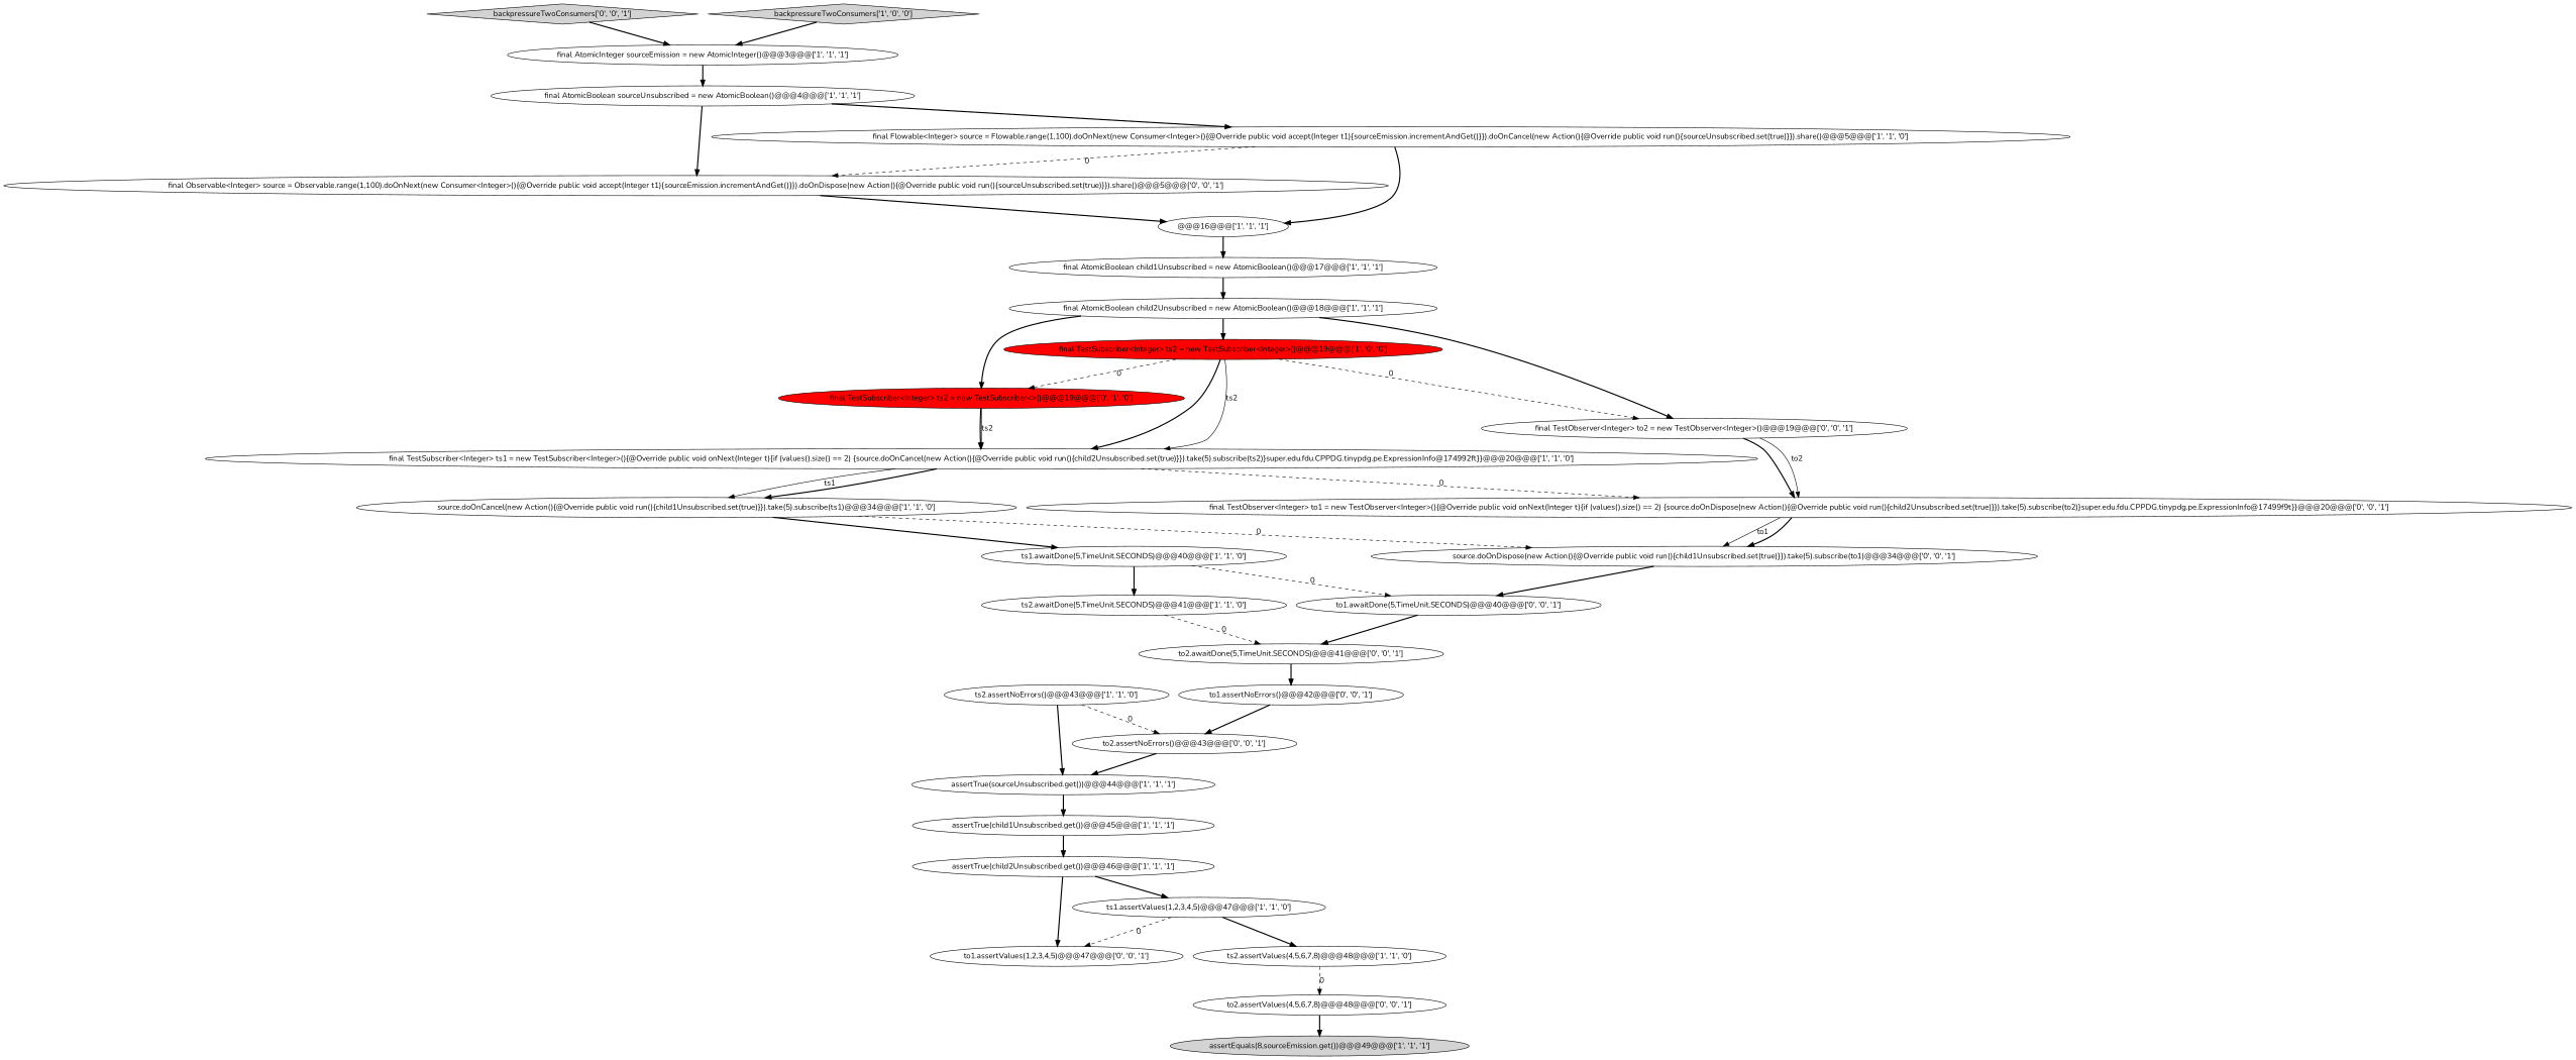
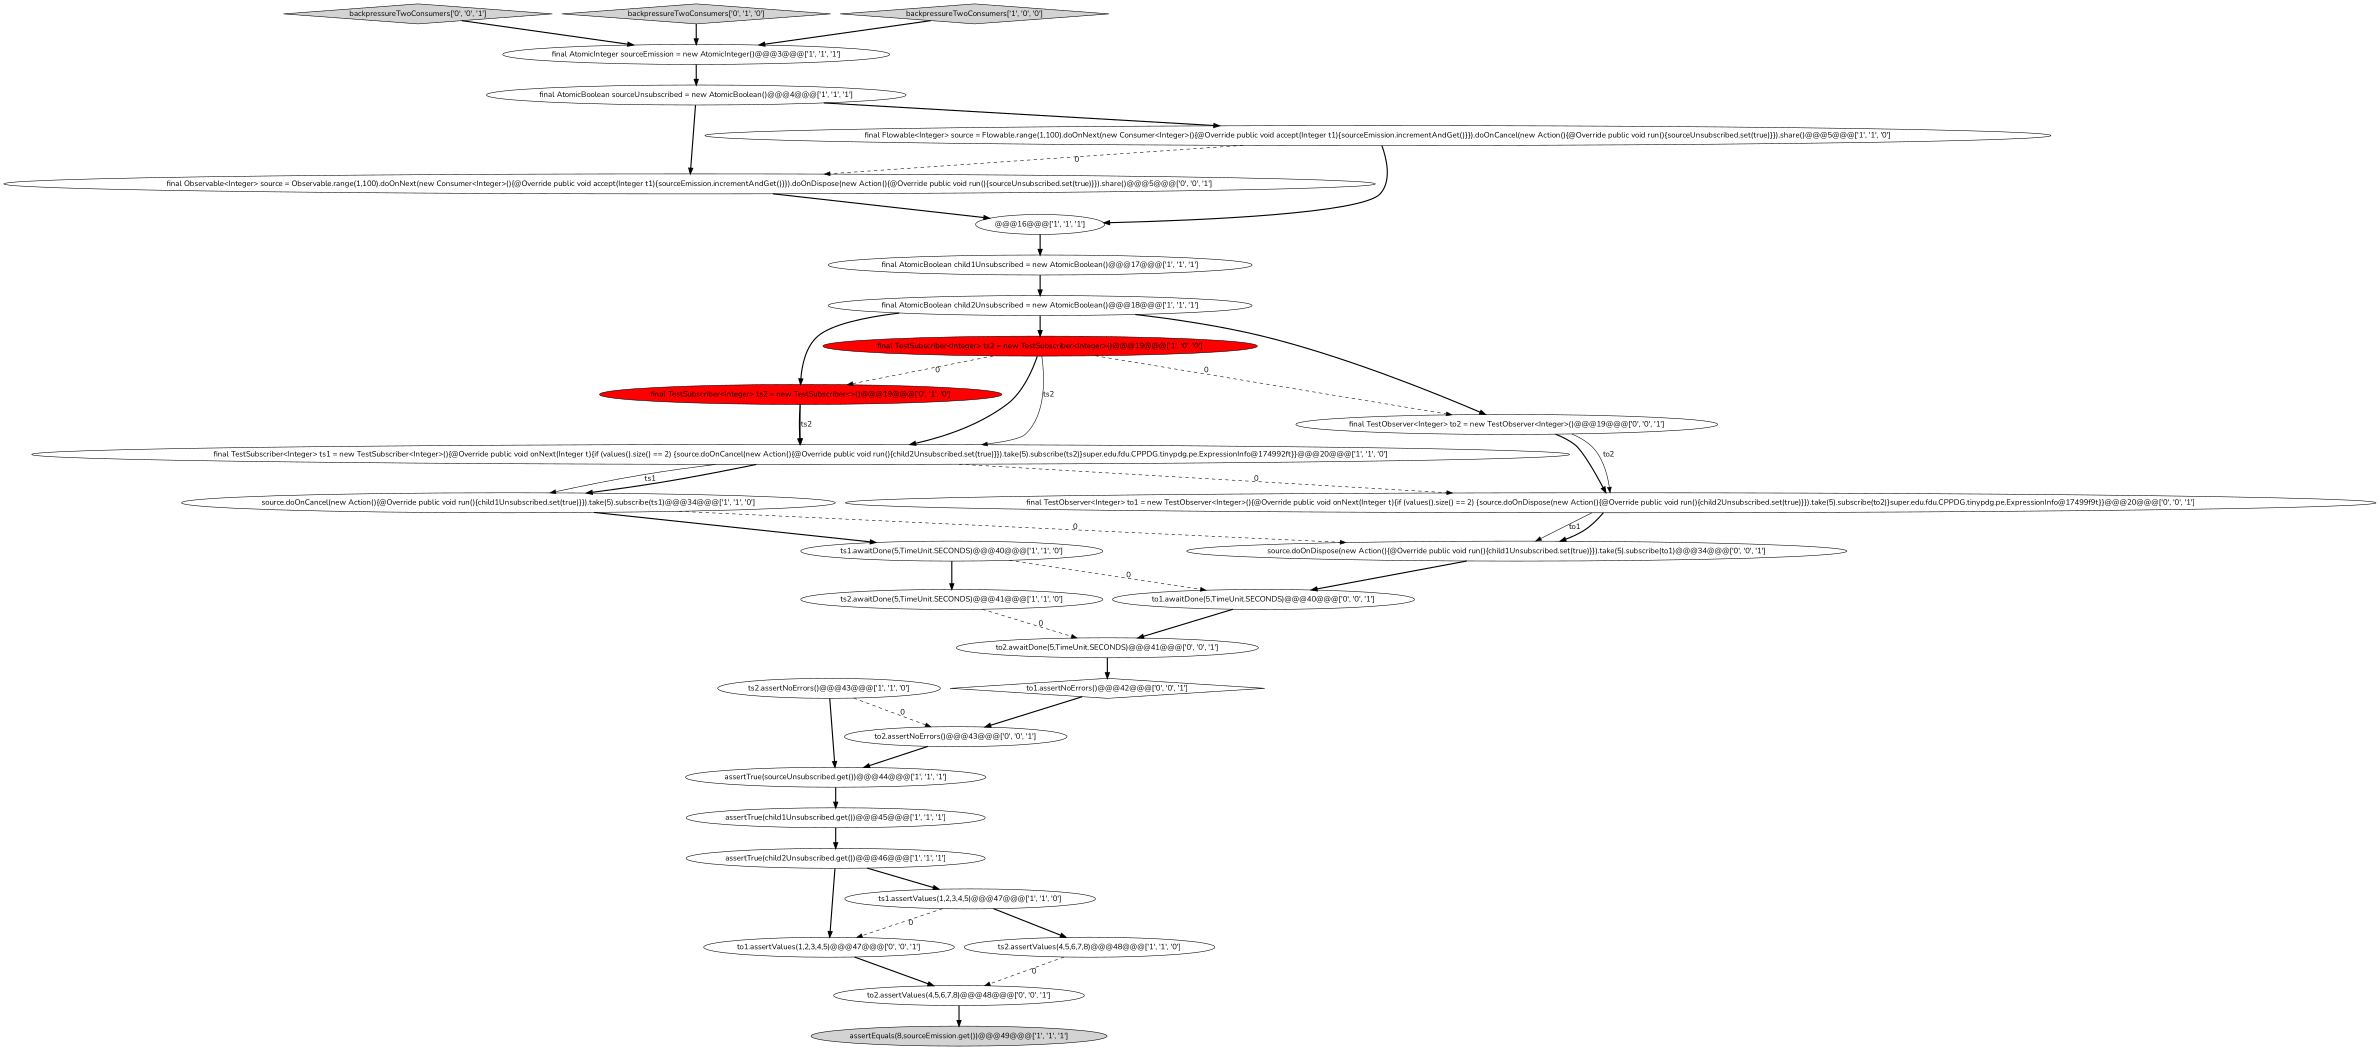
  digraph {
    fontname=Nunito
    node [fillcolor=white fontname=Nunito shape=ellipse style=filled]
    edge [fontname=Nunito style=bold]
    n1 [label="ts2.awaitDone(5,TimeUnit.SECONDS)@@@41@@@['1', '1', '0']"]
    n2 [label="to2.awaitDone(5,TimeUnit.SECONDS)@@@41@@@['0', '0', '1']"]
-   n3 [label="to1.assertNoErrors()@@@42@@@['0', '0', '1']"]
+   n3 [label="to1.assertNoErrors()@@@42@@@['0', '0', '1']" shape=diamond]
    n4 [label="to1.assertValues(1,2,3,4,5)@@@47@@@['0', '0', '1']"]
    n5 [label="to2.assertValues(4,5,6,7,8)@@@48@@@['0', '0', '1']"]
    n6 [fillcolor=lightgray label="assertEquals(8,sourceEmission.get())@@@49@@@['1', '1', '1']"]
    n7 [label="final TestObserver<Integer> to2 = new TestObserver<Integer>()@@@19@@@['0', '0', '1']"]
    n8 [label="final TestObserver<Integer> to1 = new TestObserver<Integer>(){@Override public void onNext(Integer t){if (values().size() == 2) {source.doOnDispose(new Action(){@Override public void run(){child2Unsubscribed.set(true)}}).take(5).subscribe(to2)}super.edu.fdu.CPPDG.tinypdg.pe.ExpressionInfo@17499f9t}}@@@20@@@['0', '0', '1']"]
    n9 [label="source.doOnDispose(new Action(){@Override public void run(){child1Unsubscribed.set(true)}}).take(5).subscribe(to1)@@@34@@@['0', '0', '1']"]
    n10 [label="ts2.assertNoErrors()@@@43@@@['1', '1', '0']"]
    n11 [label="to2.assertNoErrors()@@@43@@@['0', '0', '1']"]
    n12 [label="assertTrue(sourceUnsubscribed.get())@@@44@@@['1', '1', '1']"]
    n13 [label="assertTrue(child1Unsubscribed.get())@@@45@@@['1', '1', '1']"]
    n14 [label="final TestSubscriber<Integer> ts1 = new TestSubscriber<Integer>(){@Override public void onNext(Integer t){if (values().size() == 2) {source.doOnCancel(new Action(){@Override public void run(){child2Unsubscribed.set(true)}}).take(5).subscribe(ts2)}super.edu.fdu.CPPDG.tinypdg.pe.ExpressionInfo@174992ft}}@@@20@@@['1', '1', '0']"]
    n15 [label="source.doOnCancel(new Action(){@Override public void run(){child1Unsubscribed.set(true)}}).take(5).subscribe(ts1)@@@34@@@['1', '1', '0']"]
    n16 [label="ts1.awaitDone(5,TimeUnit.SECONDS)@@@40@@@['1', '1', '0']"]
    n17 [fillcolor=red label="final TestSubscriber<Integer> ts2 = new TestSubscriber<Integer>()@@@19@@@['1', '0', '0']"]
    n18 [fillcolor=red label="final TestSubscriber<Integer> ts2 = new TestSubscriber<>()@@@19@@@['0', '1', '0']"]
    n19 [fillcolor=lightgray label="backpressureTwoConsumers['0', '0', '1']" shape=diamond]
    n20 [label="final AtomicInteger sourceEmission = new AtomicInteger()@@@3@@@['1', '1', '1']"]
    n21 [label="final AtomicBoolean sourceUnsubscribed = new AtomicBoolean()@@@4@@@['1', '1', '1']"]
    n22 [label="assertTrue(child2Unsubscribed.get())@@@46@@@['1', '1', '1']"]
    n23 [label="ts1.assertValues(1,2,3,4,5)@@@47@@@['1', '1', '0']"]
    n24 [label="final AtomicBoolean child1Unsubscribed = new AtomicBoolean()@@@17@@@['1', '1', '1']"]
    n25 [label="final AtomicBoolean child2Unsubscribed = new AtomicBoolean()@@@18@@@['1', '1', '1']"]
    n26 [label="ts2.assertValues(4,5,6,7,8)@@@48@@@['1', '1', '0']"]
    n27 [label="to1.awaitDone(5,TimeUnit.SECONDS)@@@40@@@['0', '0', '1']"]
    n28 [label="final Observable<Integer> source = Observable.range(1,100).doOnNext(new Consumer<Integer>(){@Override public void accept(Integer t1){sourceEmission.incrementAndGet()}}).doOnDispose(new Action(){@Override public void run(){sourceUnsubscribed.set(true)}}).share()@@@5@@@['0', '0', '1']"]
    n29 [label="@@@16@@@['1', '1', '1']"]
    n30 [label="final Flowable<Integer> source = Flowable.range(1,100).doOnNext(new Consumer<Integer>(){@Override public void accept(Integer t1){sourceEmission.incrementAndGet()}}).doOnCancel(new Action(){@Override public void run(){sourceUnsubscribed.set(true)}}).share()@@@5@@@['1', '1', '0']"]
+   n31 [fillcolor=lightgray label="backpressureTwoConsumers['0', '1', '0']" shape=diamond]
    n32 [fillcolor=lightgray label="backpressureTwoConsumers['1', '0', '0']" shape=diamond]
    n1 -> n2 [label=0 style=dashed]
    n2 -> n3
    n3 -> n11
+   n4 -> n5
    n5 -> n6
    n7 -> n8
    n7 -> n8 [label=to2 style=solid]
    n8 -> n9 [label=to1 style=solid]
    n8 -> n9
    n9 -> n27
    n10 -> n11 [label=0 style=dashed]
    n10 -> n12
    n11 -> n12
    n12 -> n13
    n13 -> n22
    n14 -> n8 [label=0 style=dashed]
    n14 -> n15
    n14 -> n15 [label=ts1 style=solid]
    n15 -> n9 [label=0 style=dashed]
    n15 -> n16
    n16 -> n1
    n16 -> n27 [label=0 style=dashed]
    n17 -> n7 [label=0 style=dashed]
    n17 -> n14 [label=ts2 style=solid]
    n17 -> n14
    n17 -> n18 [label=0 style=dashed]
    n18 -> n14
    n18 -> n14 [label=ts2 style=solid]
    n19 -> n20
    n20 -> n21
    n21 -> n28
    n21 -> n30
    n22 -> n4
    n22 -> n23
    n23 -> n4 [label=0 style=dashed]
    n23 -> n26
    n24 -> n25
    n25 -> n7
    n25 -> n17
    n25 -> n18
    n26 -> n5 [label=0 style=dashed]
    n27 -> n2
    n28 -> n29
    n29 -> n24
    n30 -> n28 [label=0 style=dashed]
    n30 -> n29
+   n31 -> n20
    n32 -> n20
  }
